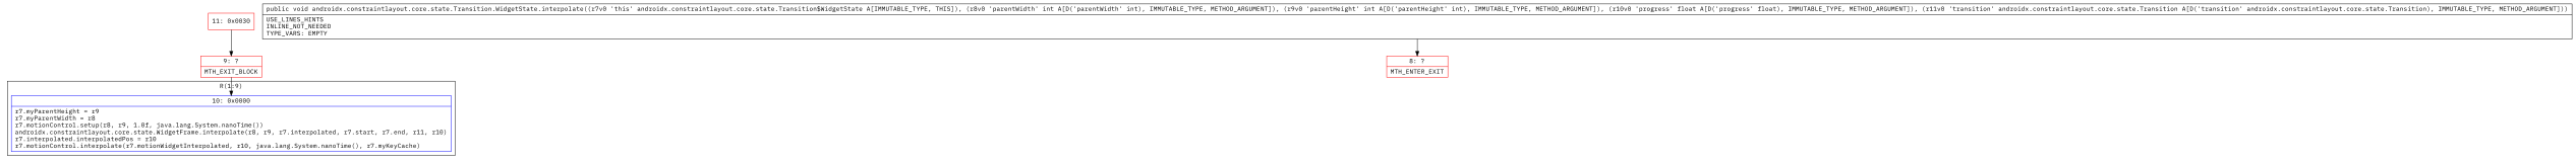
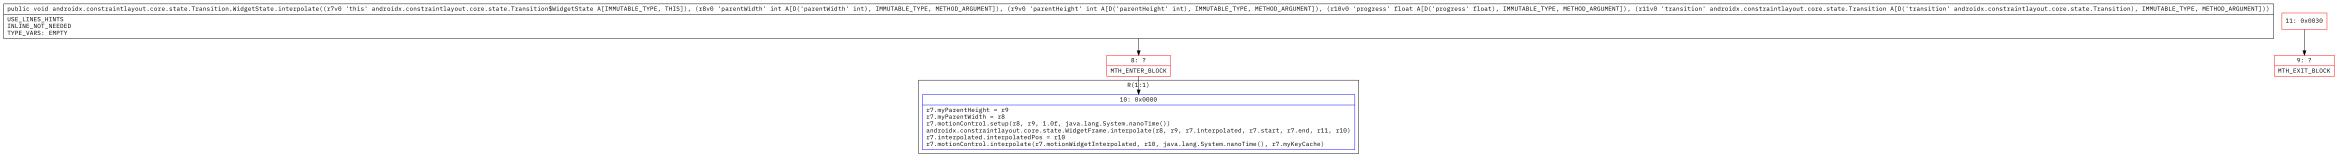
  digraph {
    fontname="IBM Plex Mono"
    node [color=red fontname="IBM Plex Mono" shape=record]
    edge [fontname="IBM Plex Mono"]
    n1 [color=blue label="{10\:\ 0x0000|r7.myParentHeight = r9\lr7.myParentWidth = r8\lr7.motionControl.setup(r8, r9, 1.0f, java.lang.System.nanoTime())\landroidx.constraintlayout.core.state.WidgetFrame.interpolate(r8, r9, r7.interpolated, r7.start, r7.end, r11, r10)\lr7.interpolated.interpolatedPos = r10\lr7.motionControl.interpolate(r7.motionWidgetInterpolated, r10, java.lang.System.nanoTime(), r7.myKeyCache)\l}"]
    n2 [label="{11\:\ 0x0030}"]
    n3 [label="{9\:\ ?|MTH_EXIT_BLOCK\l}"]
-   n4 [label="{8\:\ ?|MTH_ENTER_EXIT\l}"]
+   n4 [label="{8\:\ ?|MTH_ENTER_BLOCK\l}"]
    n5 [label="{public void androidx.constraintlayout.core.state.Transition.WidgetState.interpolate((r7v0 'this' androidx.constraintlayout.core.state.Transition$WidgetState A[IMMUTABLE_TYPE, THIS]), (r8v0 'parentWidth' int A[D('parentWidth' int), IMMUTABLE_TYPE, METHOD_ARGUMENT]), (r9v0 'parentHeight' int A[D('parentHeight' int), IMMUTABLE_TYPE, METHOD_ARGUMENT]), (r10v0 'progress' float A[D('progress' float), IMMUTABLE_TYPE, METHOD_ARGUMENT]), (r11v0 'transition' androidx.constraintlayout.core.state.Transition A[D('transition' androidx.constraintlayout.core.state.Transition), IMMUTABLE_TYPE, METHOD_ARGUMENT]))  | USE_LINES_HINTS\lINLINE_NOT_NEEDED\lTYPE_VARS: EMPTY\l}" color=""]
    subgraph cluster_1 {
-     label="R(1:9)"
+     label="R(1:1)"
      n1
    }
    n2 -> n3
-   n3 -> n1
+   n4 -> n1
    n5 -> n4
  }
